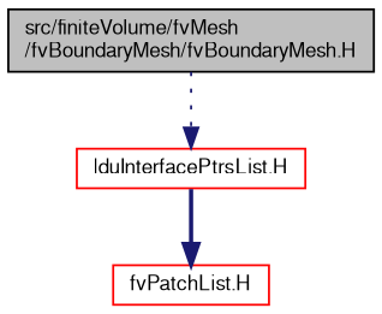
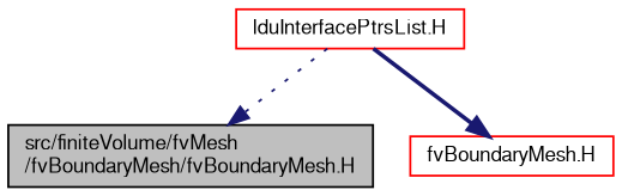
  digraph {
    node [color=red fontname=FreeSans fontsize=10 shape=record]
    edge [color=midnightblue fontname=FreeSans fontsize=10 labelfontname=FreeSans labelfontsize=10]
    n1 [color=black fillcolor=grey75 fontcolor=black height=0.2 label="src/finiteVolume/fvMesh\l/fvBoundaryMesh/fvBoundaryMesh.H" style=filled width=0.4]
    n2 [height=0.2 label="lduInterfacePtrsList.H" width=0.4]
-   n3 [height=0.2 label="fvPatchList.H" width=0.4]
-   n1 -> n2 [style=dotted]
+   n3 [height=0.2 label="fvBoundaryMesh.H" width=0.4]
+   n2 -> n1 [style=dotted]
    n2 -> n3 [style=bold]
  }
